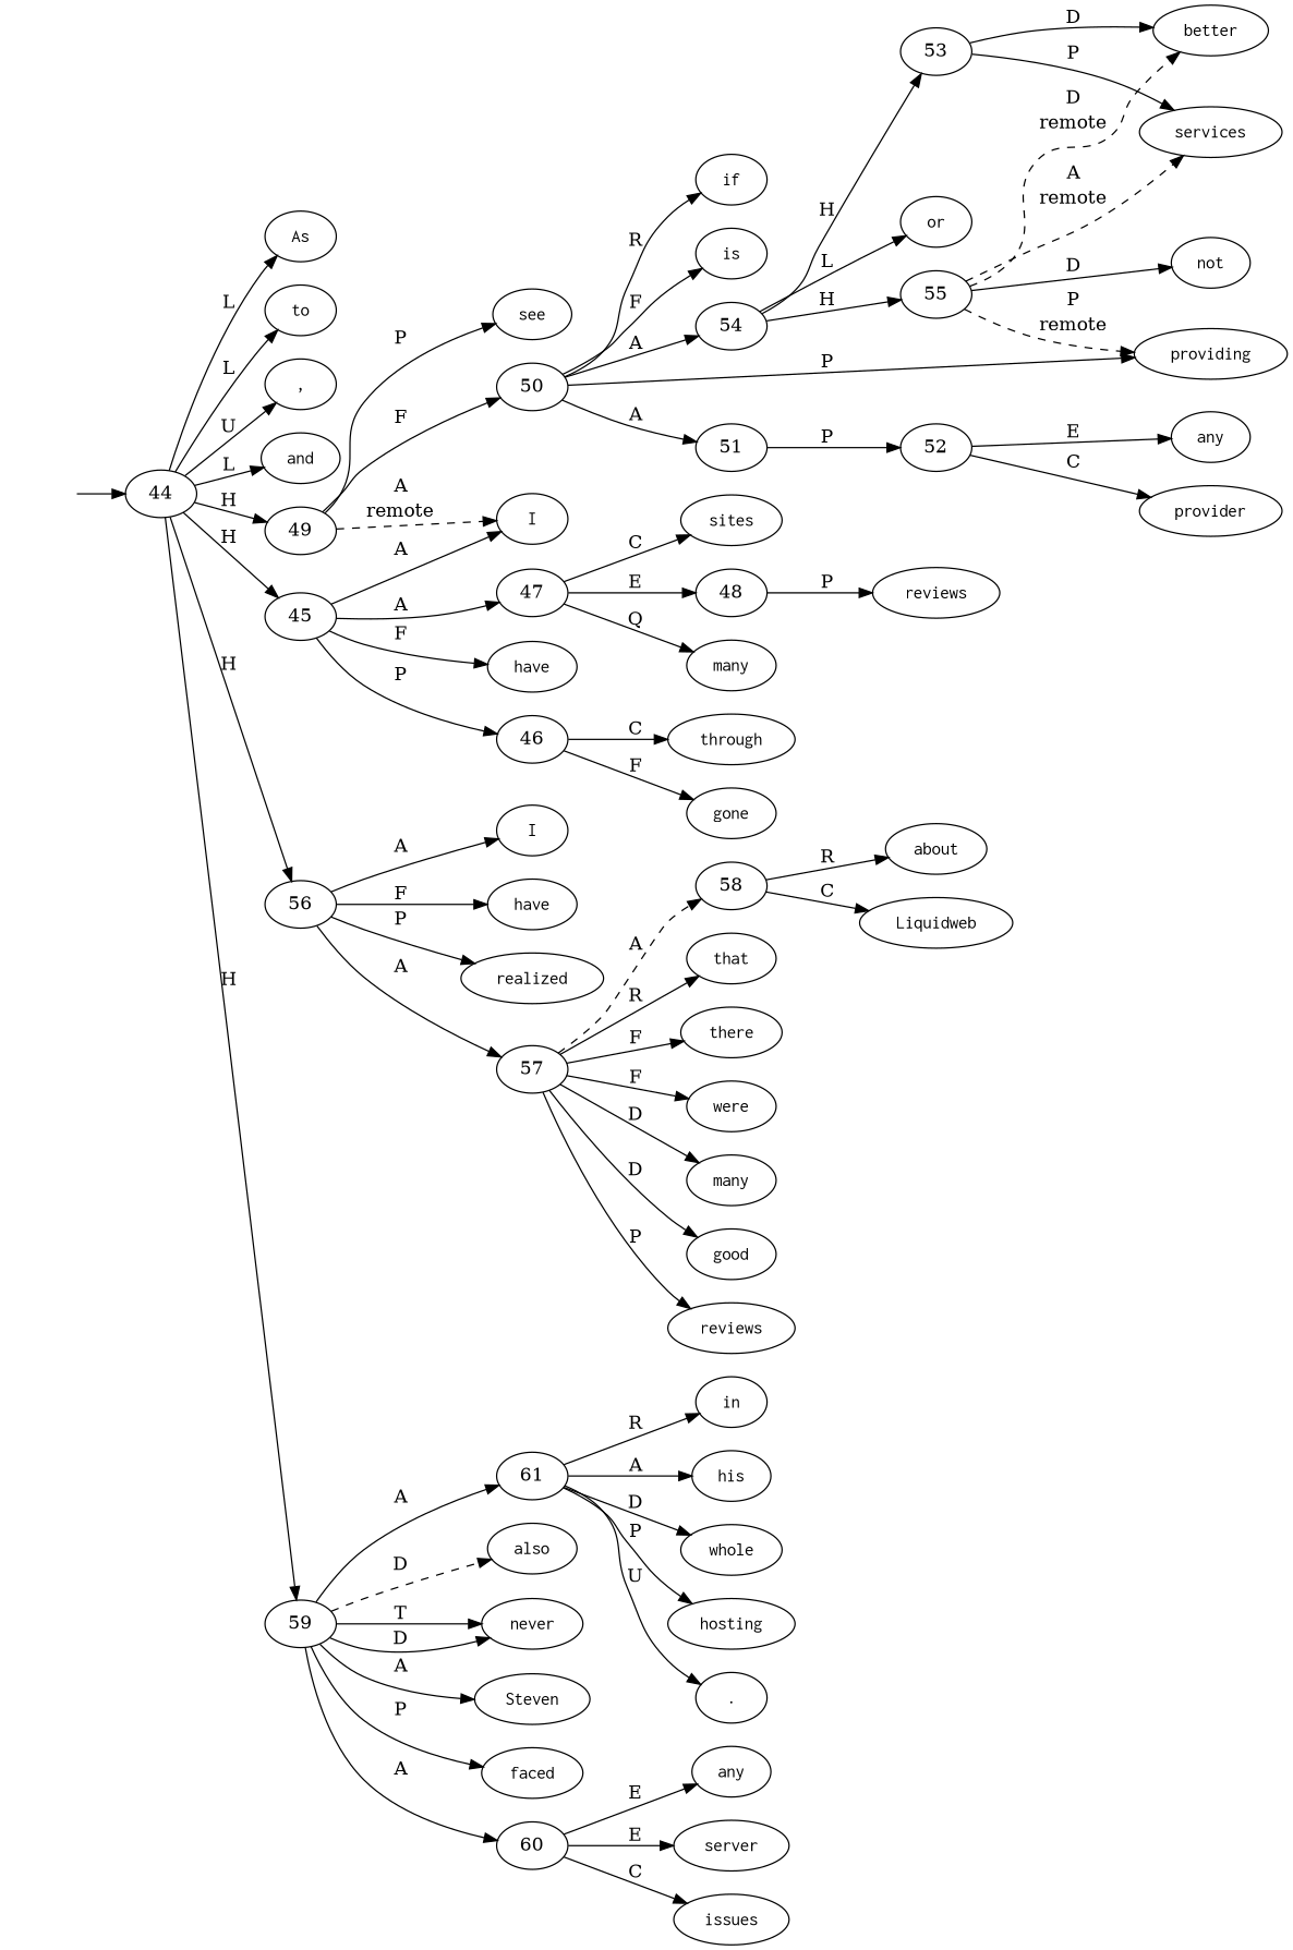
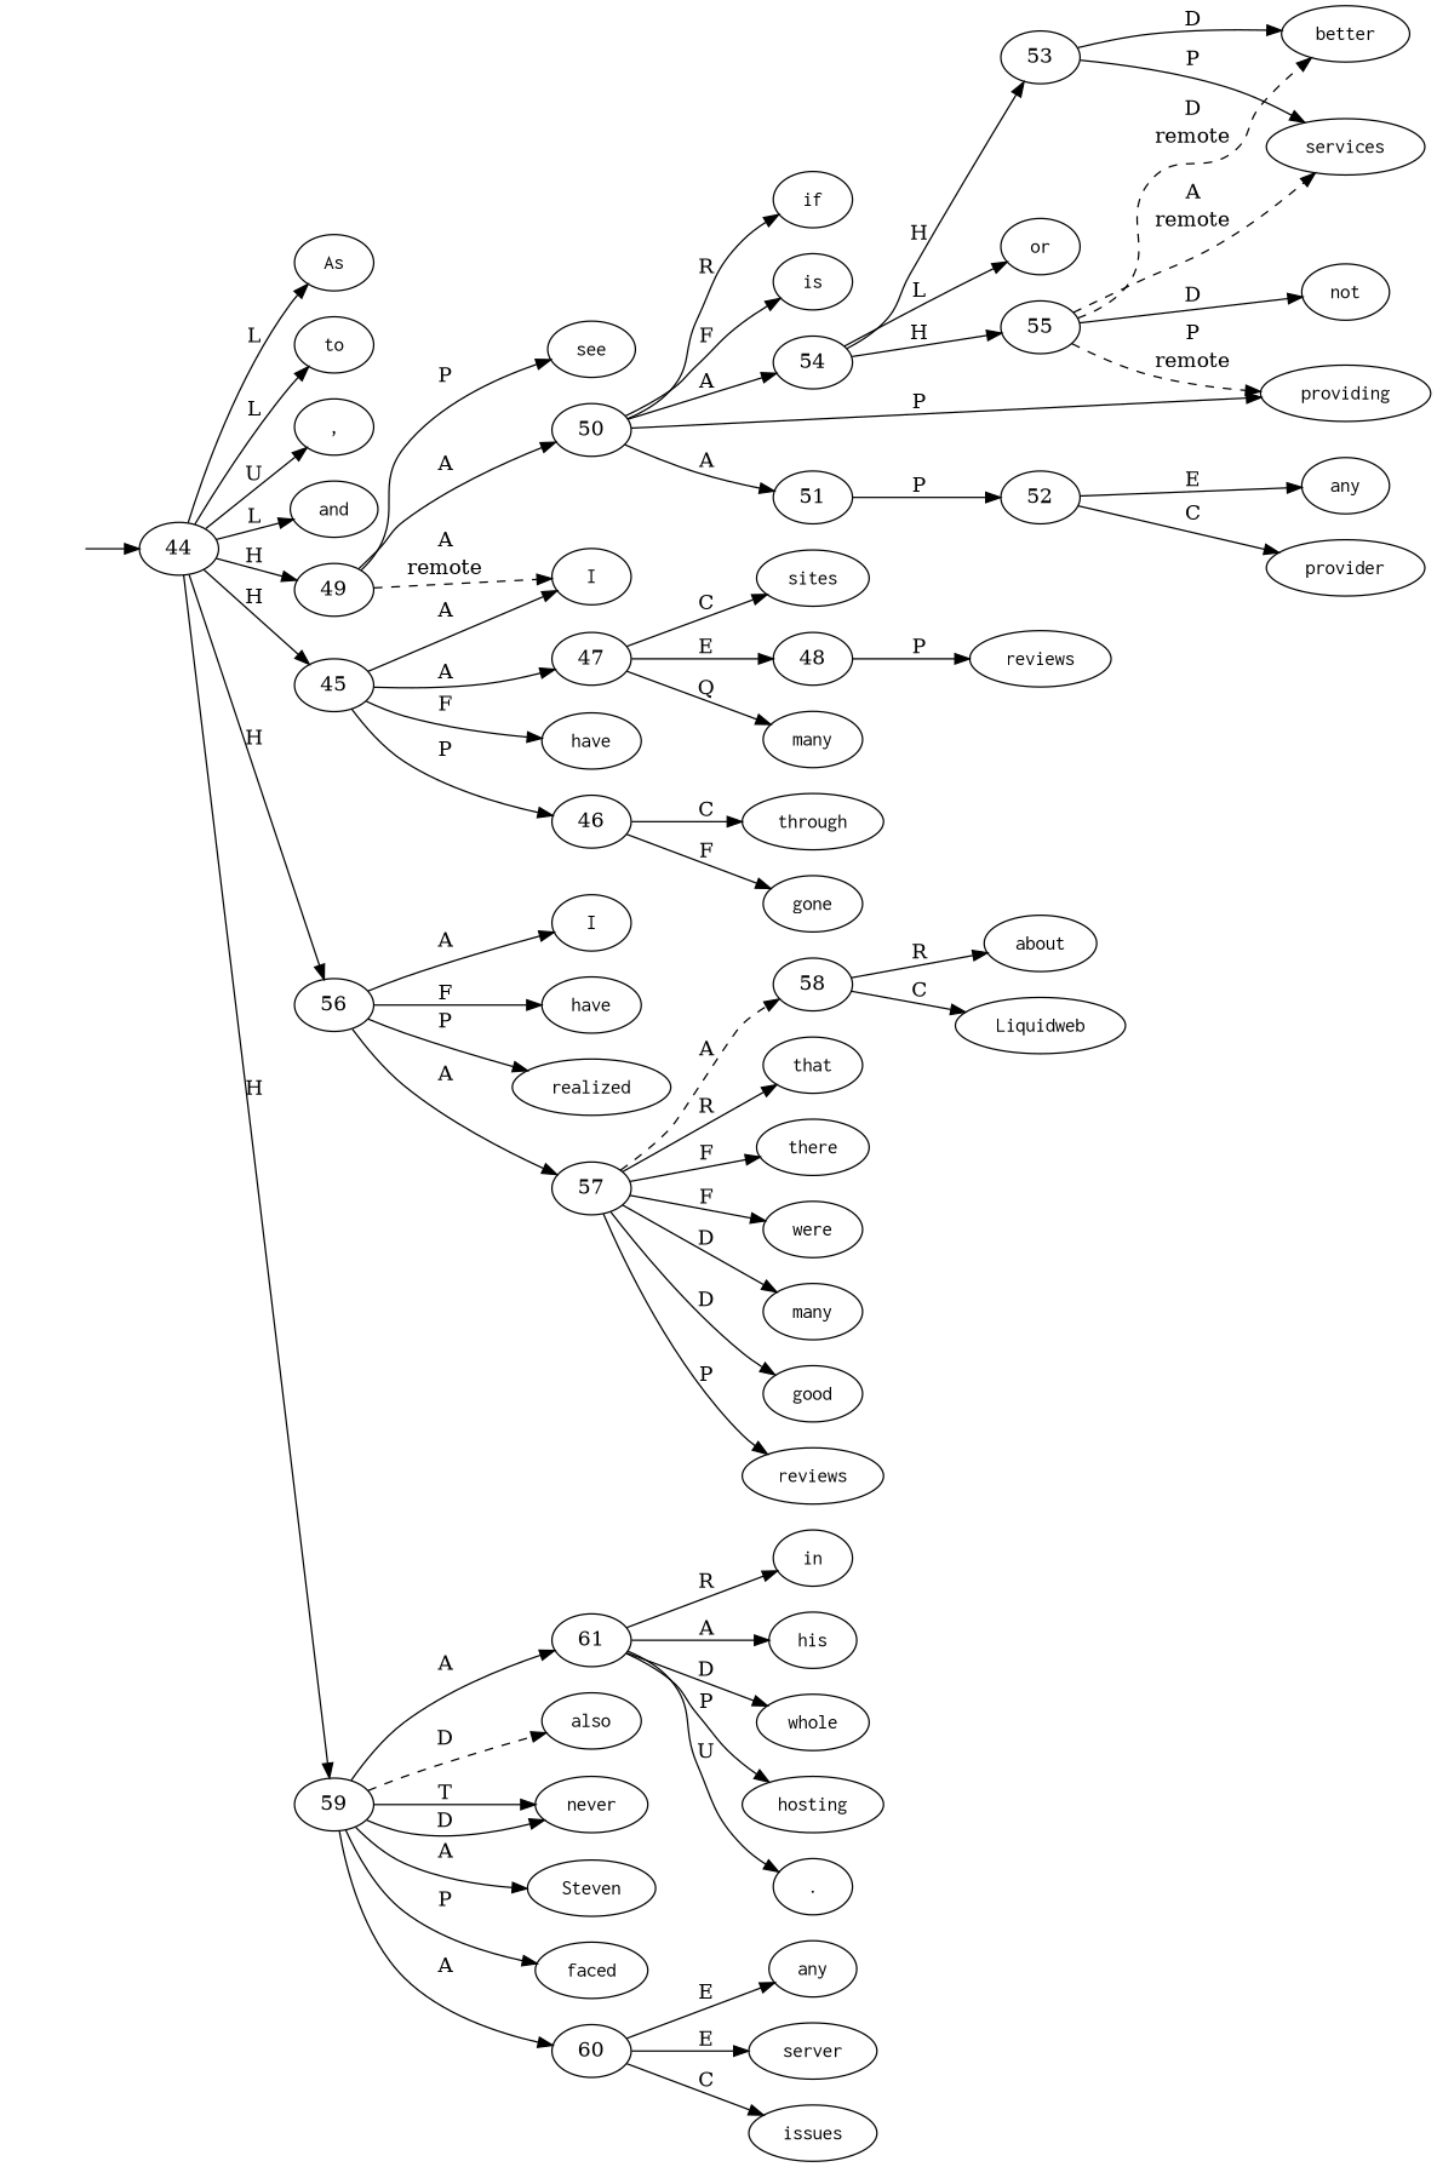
  digraph {
    rankdir=LR
    node [shape=oval]
    top [style=invis shape=""]
    44 [shape=""]
    n3 [label=<<table align="center" border="0" cellspacing="0"><tr><td colspan="2"><font face="Courier">As</font></td></tr></table>>]
    n4 [label=<<table align="center" border="0" cellspacing="0"><tr><td colspan="2"><font face="Courier">to</font></td></tr></table>>]
    n5 [label=<<table align="center" border="0" cellspacing="0"><tr><td colspan="2"><font face="Courier">,</font></td></tr></table>>]
    n6 [label=<<table align="center" border="0" cellspacing="0"><tr><td colspan="2"><font face="Courier">and</font></td></tr></table>>]
    45 [shape=""]
    56 [shape=""]
    59 [shape=""]
    49 [shape=""]
    n11 [label=<<table align="center" border="0" cellspacing="0"><tr><td colspan="2"><font face="Courier">I</font></td></tr></table>>]
    n12 [label=<<table align="center" border="0" cellspacing="0"><tr><td colspan="2"><font face="Courier">have</font></td></tr></table>>]
    46 [shape=""]
    47 [shape=""]
    n15 [label=<<table align="center" border="0" cellspacing="0"><tr><td colspan="2"><font face="Courier">I</font></td></tr></table>>]
    n16 [label=<<table align="center" border="0" cellspacing="0"><tr><td colspan="2"><font face="Courier">have</font></td></tr></table>>]
    n17 [label=<<table align="center" border="0" cellspacing="0"><tr><td colspan="2"><font face="Courier">realized</font></td></tr></table>>]
    57 [shape=""]
    n19 [label=<<table align="center" border="0" cellspacing="0"><tr><td colspan="2"><font face="Courier">also</font></td></tr></table>>]
    n20 [label=<<table align="center" border="0" cellspacing="0"><tr><td colspan="2"><font face="Courier">Steven</font></td></tr></table>>]
    n21 [label=<<table align="center" border="0" cellspacing="0"><tr><td colspan="2"><font face="Courier">never</font></td></tr></table>>]
    n22 [label=<<table align="center" border="0" cellspacing="0"><tr><td colspan="2"><font face="Courier">faced</font></td></tr></table>>]
    60 [shape=""]
    61 [shape=""]
    n25 [label=<<table align="center" border="0" cellspacing="0"><tr><td colspan="2"><font face="Courier">see</font></td></tr></table>>]
    50 [shape=""]
    n27 [label=<<table align="center" border="0" cellspacing="0"><tr><td colspan="2"><font face="Courier">gone</font></td></tr></table>>]
    n28 [label=<<table align="center" border="0" cellspacing="0"><tr><td colspan="2"><font face="Courier">through</font></td></tr></table>>]
    n29 [label=<<table align="center" border="0" cellspacing="0"><tr><td colspan="2"><font face="Courier">many</font></td></tr></table>>]
    n30 [label=<<table align="center" border="0" cellspacing="0"><tr><td colspan="2"><font face="Courier">reviews</font></td></tr></table>>]
    n31 [label=<<table align="center" border="0" cellspacing="0"><tr><td colspan="2"><font face="Courier">sites</font></td></tr></table>>]
    n32 [label=<<table align="center" border="0" cellspacing="0"><tr><td colspan="2"><font face="Courier">if</font></td></tr></table>>]
    n33 [label=<<table align="center" border="0" cellspacing="0"><tr><td colspan="2"><font face="Courier">any</font></td></tr></table>>]
    n34 [label=<<table align="center" border="0" cellspacing="0"><tr><td colspan="2"><font face="Courier">provider</font></td></tr></table>>]
    n35 [label=<<table align="center" border="0" cellspacing="0"><tr><td colspan="2"><font face="Courier">is</font></td></tr></table>>]
    n36 [label=<<table align="center" border="0" cellspacing="0"><tr><td colspan="2"><font face="Courier">providing</font></td></tr></table>>]
    n37 [label=<<table align="center" border="0" cellspacing="0"><tr><td colspan="2"><font face="Courier">better</font></td></tr></table>>]
    n38 [label=<<table align="center" border="0" cellspacing="0"><tr><td colspan="2"><font face="Courier">services</font></td></tr></table>>]
    n39 [label=<<table align="center" border="0" cellspacing="0"><tr><td colspan="2"><font face="Courier">or</font></td></tr></table>>]
    n40 [label=<<table align="center" border="0" cellspacing="0"><tr><td colspan="2"><font face="Courier">not</font></td></tr></table>>]
    n41 [label=<<table align="center" border="0" cellspacing="0"><tr><td colspan="2"><font face="Courier">that</font></td></tr></table>>]
    n42 [label=<<table align="center" border="0" cellspacing="0"><tr><td colspan="2"><font face="Courier">there</font></td></tr></table>>]
    n43 [label=<<table align="center" border="0" cellspacing="0"><tr><td colspan="2"><font face="Courier">were</font></td></tr></table>>]
    n44 [label=<<table align="center" border="0" cellspacing="0"><tr><td colspan="2"><font face="Courier">many</font></td></tr></table>>]
    n45 [label=<<table align="center" border="0" cellspacing="0"><tr><td colspan="2"><font face="Courier">good</font></td></tr></table>>]
    n46 [label=<<table align="center" border="0" cellspacing="0"><tr><td colspan="2"><font face="Courier">reviews</font></td></tr></table>>]
    n47 [label=<<table align="center" border="0" cellspacing="0"><tr><td colspan="2"><font face="Courier">about</font></td></tr></table>>]
    n48 [label=<<table align="center" border="0" cellspacing="0"><tr><td colspan="2"><font face="Courier">Liquidweb</font></td></tr></table>>]
    n49 [label=<<table align="center" border="0" cellspacing="0"><tr><td colspan="2"><font face="Courier">any</font></td></tr></table>>]
    n50 [label=<<table align="center" border="0" cellspacing="0"><tr><td colspan="2"><font face="Courier">server</font></td></tr></table>>]
    n51 [label=<<table align="center" border="0" cellspacing="0"><tr><td colspan="2"><font face="Courier">issues</font></td></tr></table>>]
    n52 [label=<<table align="center" border="0" cellspacing="0"><tr><td colspan="2"><font face="Courier">in</font></td></tr></table>>]
    n53 [label=<<table align="center" border="0" cellspacing="0"><tr><td colspan="2"><font face="Courier">his</font></td></tr></table>>]
    n54 [label=<<table align="center" border="0" cellspacing="0"><tr><td colspan="2"><font face="Courier">whole</font></td></tr></table>>]
    n55 [label=<<table align="center" border="0" cellspacing="0"><tr><td colspan="2"><font face="Courier">hosting</font></td></tr></table>>]
    n56 [label=<<table align="center" border="0" cellspacing="0"><tr><td colspan="2"><font face="Courier">.</font></td></tr></table>>]
    48 [shape=""]
    58 [shape=""]
    51 [shape=""]
    54 [shape=""]
    52 [shape=""]
    53 [shape=""]
    55 [shape=""]
    top -> 44
    44 -> n3 [label=L]
    44 -> n4 [label=L]
    44 -> n5 [label=U]
    44 -> n6 [label=L]
    44 -> 45 [label=H]
    44 -> 56 [label=H]
    44 -> 59 [label=H]
    44 -> 49 [label=H]
    45 -> n11 [label=A]
    45 -> n12 [label=F]
    45 -> 46 [label=P]
    45 -> 47 [label=A]
    56 -> n15 [label=A]
    56 -> n16 [label=F]
    56 -> n17 [label=P]
    56 -> 57 [label=A]
    59 -> n19 [label=D style=dashed]
    59 -> n20 [label=A]
    59 -> n21 [label=T]
    59 -> n21 [label=D]
    59 -> n22 [label=P]
    59 -> 60 [label=A]
    59 -> 61 [label=A]
    49 -> n11 [label=<<table align="center" border="0" cellspacing="0"><tr><td colspan="1">A</td></tr><tr><td>remote</td></tr></table>> style=dashed]
    49 -> n25 [label=P]
-   49 -> 50 [label=F]
+   49 -> 50 [label=A]
    46 -> n27 [label=F]
    46 -> n28 [label=C]
    47 -> n29 [label=Q]
    47 -> n31 [label=C]
    47 -> 48 [label=E]
    57 -> n41 [label=R]
    57 -> n42 [label=F]
    57 -> n43 [label=F]
    57 -> n44 [label=D]
    57 -> n45 [label=D]
    57 -> n46 [label=P]
    57 -> 58 [label=A style=dashed]
    60 -> n49 [label=E]
    60 -> n50 [label=E]
    60 -> n51 [label=C]
    61 -> n52 [label=R]
    61 -> n53 [label=A]
    61 -> n54 [label=D]
    61 -> n55 [label=P]
    61 -> n56 [label=U]
    50 -> n32 [label=R]
    50 -> n35 [label=F]
    50 -> n36 [label=P]
    50 -> 51 [label=A]
    50 -> 54 [label=A]
    48 -> n30 [label=P]
    58 -> n47 [label=R]
    58 -> n48 [label=C]
    51 -> 52 [label=P]
    54 -> n39 [label=L]
    54 -> 53 [label=H]
    54 -> 55 [label=H]
    52 -> n33 [label=E]
    52 -> n34 [label=C]
    53 -> n37 [label=D]
    53 -> n38 [label=P]
    55 -> n36 [label=<<table align="center" border="0" cellspacing="0"><tr><td colspan="1">P</td></tr><tr><td>remote</td></tr></table>> style=dashed]
    55 -> n37 [label=<<table align="center" border="0" cellspacing="0"><tr><td colspan="1">D</td></tr><tr><td>remote</td></tr></table>> style=dashed]
    55 -> n38 [label=<<table align="center" border="0" cellspacing="0"><tr><td colspan="1">A</td></tr><tr><td>remote</td></tr></table>> style=dashed]
    55 -> n40 [label=D]
  }
